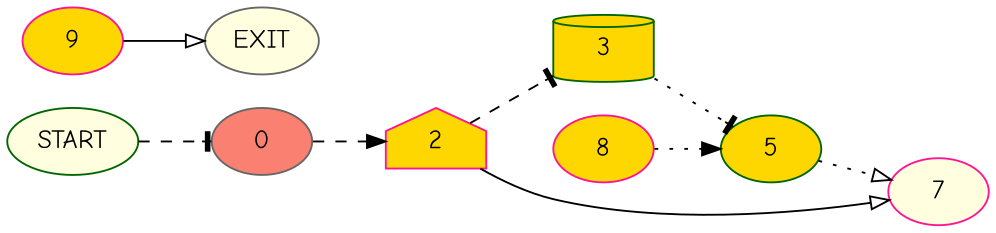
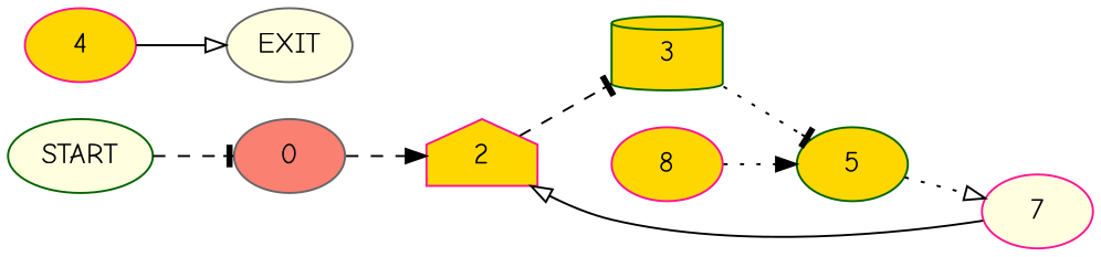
  digraph {
    fontname="Comic Neue"
    rankdir=LR
    node [color=deeppink fillcolor=gold fontname="Comic Neue" shape=ellipse style=filled]
    edge [arrowhead=tee fontname="Comic Neue" style=dashed]
    n1 [color=darkgreen fillcolor=lightyellow label=START]
    n2 [color=gray40 fillcolor=salmon label=0]
    2 [shape=house]
    n4 [color=gray40 fillcolor=lightyellow label=EXIT]
    3 [color=darkgreen shape=cylinder]
    5 [color=darkgreen]
-   4 [label=9]
+   4
    7 [fillcolor=lightyellow]
    8
    n1 -> n2
    n2 -> 2 [arrowhead=normal]
    2 -> 3
    3 -> 5 [style=dotted]
    5 -> 7 [arrowhead=onormal style=dotted]
    4 -> n4 [arrowhead=onormal style=solid]
-   2 -> 7 [arrowhead=onormal style=solid]
+   7 -> 2 [arrowhead=onormal style=solid]
    8 -> 5 [arrowhead=normal style=dotted]
  }
